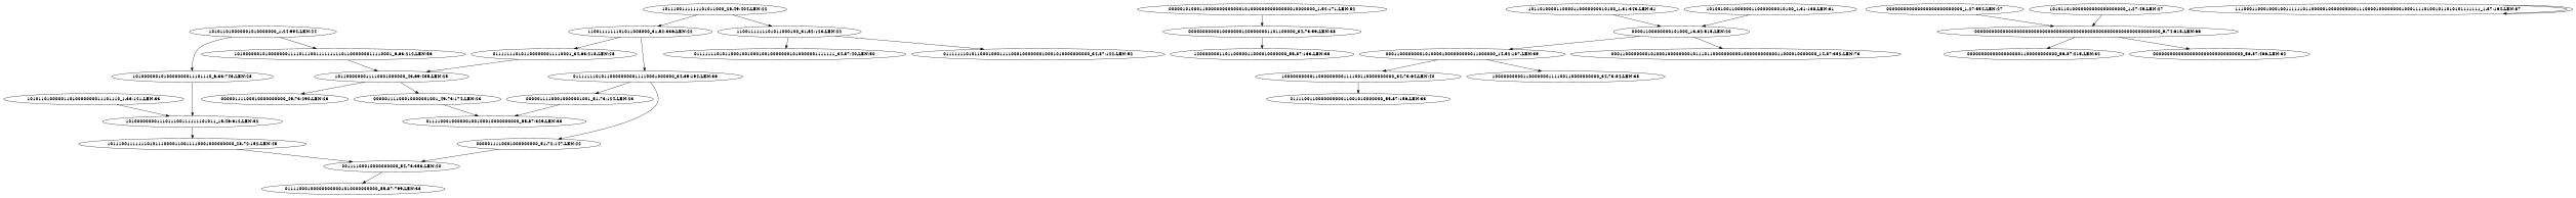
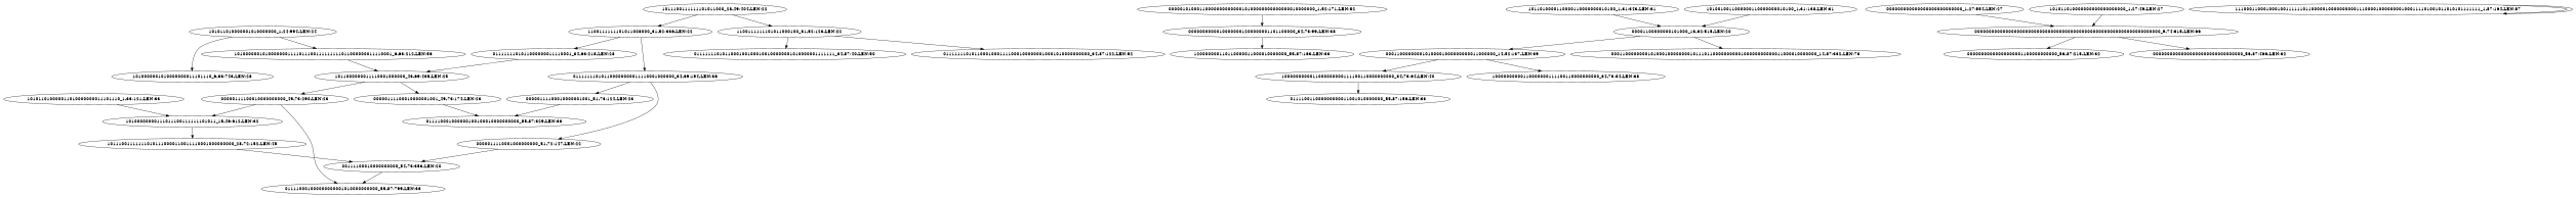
  digraph {
    "101011010000001010000000_1-24:994-LEN:24"
    "1010000001010000000011101110_6-33:743-LEN:28"
    "10100000010100000001111011100111111111011000000011110001_6-63:212-LEN:56"
    "10100000000111011100111111101011_15-46:612-LEN:32"
    "1011000000011110001000000_43-69:435-LEN:25"
    "101110011111110101110000110011110001000000000_28-72:152-LEN:45"
    "00000111100010000000000_49-73:290-LEN:23"
    "00000111100010000001001_49-73:174-LEN:23"
    "00111100010000000000_54-73:353-LEN:20"
    "1011100111111101011000_28-49:404-LEN:22"
    "1100111111101011000100_31-52:123-LEN:22"
    n12 [label="1100111111101011008000_31-52:336-LEN:22"]
    "011110001000000000001010000000000_55-87:799-LEN:33"
    "01111111010110001001000100100000001010000001111111_34-87:40-LEN:50"
    "0111111101011000100011110001000000010001010000000000_34-87:122-LEN:52"
    "0111111101011000000011110001_34-63:218-LEN:28"
    "011111110101100000000011110001000000_34-69:194-LEN:36"
    "011110001000000100100010000000000_55-87:329-LEN:33"
    "00000000000100000001200000001101100000_34-73:99-LEN:38"
    "120000000110110000011000010000000_55-87:163-LEN:33"
    "000110000000010100001000000000011000000_14-52:137-LEN:39"
    "1000000000011000000000111100110000000000_34-73:64-LEN:40"
    "10000000000110000000111100110000000000_34-73:84-LEN:38"
    "011110011000000000011001010000000_55-87:156-LEN:33"
    "0000011110001000000000_51-72:147-LEN:22"
    "00000111100010000001001_51-73:124-LEN:23"
    "000000000000000000000000000_1-27:554-LEN:27"
    "000000000000000000000000000000000000000000000000000000000000000000_9-74:615-LEN:66"
    "00000000000000000001100000000000_56-87:215-LEN:32"
    "00000000000000000000000000000000_56-87:466-LEN:32"
    "101011010000011010000000011101110_1-33:121-LEN:33"
    "0000010100011000000000000010100000000000000010000000_1-52:171-LEN:52"
    "1011010000110000110000000010100_1-31:343-LEN:31"
    "00001100000000101000_13-32:515-LEN:20"
    "0001100000000101000100000000101110110000000000100000000000011000010000000_14-87:332-LEN:73"
    "1010010011000000110000000010100_1-31:138-LEN:31"
    "111000110001000100111111011000001000000000011100001000000001000111101001011010101111111_1-87:164-LEN:87"
    "101011010000000000000000000_1-27:49-LEN:27"
    "101011010000001010000000_1-24:994-LEN:24" -> "1010000001010000000011101110_6-33:743-LEN:28"
    "101011010000001010000000_1-24:994-LEN:24" -> "10100000010100000001111011100111111111011000000011110001_6-63:212-LEN:56"
-   "1010000001010000000011101110_6-33:743-LEN:28" -> "10100000000111011100111111101011_15-46:612-LEN:32"
+   "00000111100010000000000_49-73:290-LEN:23" -> "10100000000111011100111111101011_15-46:612-LEN:32"
    "10100000010100000001111011100111111111011000000011110001_6-63:212-LEN:56" -> "1011000000011110001000000_43-69:435-LEN:25"
    "10100000000111011100111111101011_15-46:612-LEN:32" -> "101110011111110101110000110011110001000000000_28-72:152-LEN:45"
    "1011000000011110001000000_43-69:435-LEN:25" -> "00000111100010000000000_49-73:290-LEN:23"
    "1011000000011110001000000_43-69:435-LEN:25" -> "00000111100010000001001_49-73:174-LEN:23"
    "101110011111110101110000110011110001000000000_28-72:152-LEN:45" -> "00111100010000000000_54-73:353-LEN:20"
+   "00000111100010000000000_49-73:290-LEN:23" -> "011110001000000000001010000000000_55-87:799-LEN:33"
    "00000111100010000001001_49-73:174-LEN:23" -> "011110001000000100100010000000000_55-87:329-LEN:33"
    "00111100010000000000_54-73:353-LEN:20" -> "011110001000000000001010000000000_55-87:799-LEN:33"
    "1011100111111101011000_28-49:404-LEN:22" -> "1100111111101011000100_31-52:123-LEN:22"
    "1011100111111101011000_28-49:404-LEN:22" -> n12
    "1100111111101011000100_31-52:123-LEN:22" -> "01111111010110001001000100100000001010000001111111_34-87:40-LEN:50"
    "1100111111101011000100_31-52:123-LEN:22" -> "0111111101011000100011110001000000010001010000000000_34-87:122-LEN:52"
    n12 -> "0111111101011000000011110001_34-63:218-LEN:28"
    n12 -> "011111110101100000000011110001000000_34-69:194-LEN:36"
    "0111111101011000000011110001_34-63:218-LEN:28" -> "1011000000011110001000000_43-69:435-LEN:25"
    "011111110101100000000011110001000000_34-69:194-LEN:36" -> "0000011110001000000000_51-72:147-LEN:22"
    "011111110101100000000011110001000000_34-69:194-LEN:36" -> "00000111100010000001001_51-73:124-LEN:23"
    "00000000000100000001200000001101100000_34-73:99-LEN:38" -> "120000000110110000011000010000000_55-87:163-LEN:33"
    "000110000000010100001000000000011000000_14-52:137-LEN:39" -> "1000000000011000000000111100110000000000_34-73:64-LEN:40"
    "000110000000010100001000000000011000000_14-52:137-LEN:39" -> "10000000000110000000111100110000000000_34-73:84-LEN:38"
    "1000000000011000000000111100110000000000_34-73:64-LEN:40" -> "011110011000000000011001010000000_55-87:156-LEN:33"
    "0000011110001000000000_51-72:147-LEN:22" -> "00111100010000000000_54-73:353-LEN:20"
    "00000111100010000001001_51-73:124-LEN:23" -> "011110001000000100100010000000000_55-87:329-LEN:33"
    "000000000000000000000000000_1-27:554-LEN:27" -> "000000000000000000000000000000000000000000000000000000000000000000_9-74:615-LEN:66"
    "000000000000000000000000000000000000000000000000000000000000000000_9-74:615-LEN:66" -> "00000000000000000001100000000000_56-87:215-LEN:32"
    "000000000000000000000000000000000000000000000000000000000000000000_9-74:615-LEN:66" -> "00000000000000000000000000000000_56-87:466-LEN:32"
    "101011010000011010000000011101110_1-33:121-LEN:33" -> "10100000000111011100111111101011_15-46:612-LEN:32"
    "0000010100011000000000000010100000000000000010000000_1-52:171-LEN:52" -> "00000000000100000001200000001101100000_34-73:99-LEN:38"
    "1011010000110000110000000010100_1-31:343-LEN:31" -> "00001100000000101000_13-32:515-LEN:20"
    "00001100000000101000_13-32:515-LEN:20" -> "000110000000010100001000000000011000000_14-52:137-LEN:39"
    "00001100000000101000_13-32:515-LEN:20" -> "0001100000000101000100000000101110110000000000100000000000011000010000000_14-87:332-LEN:73"
    "1010010011000000110000000010100_1-31:138-LEN:31" -> "00001100000000101000_13-32:515-LEN:20"
    "111000110001000100111111011000001000000000011100001000000001000111101001011010101111111_1-87:164-LEN:87" -> "111000110001000100111111011000001000000000011100001000000001000111101001011010101111111_1-87:164-LEN:87"
    "101011010000000000000000000_1-27:49-LEN:27" -> "000000000000000000000000000000000000000000000000000000000000000000_9-74:615-LEN:66"
  }
